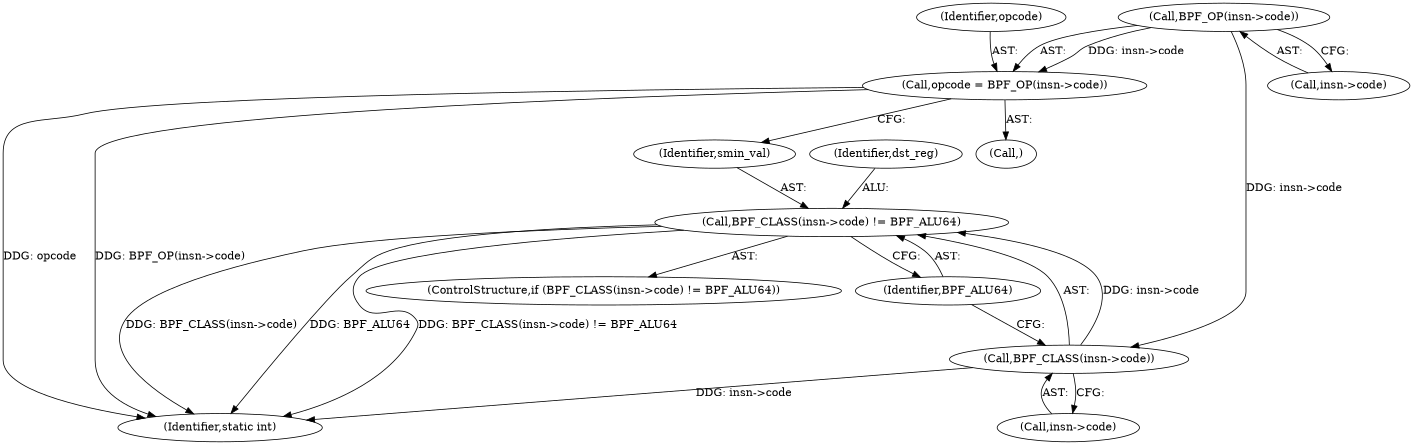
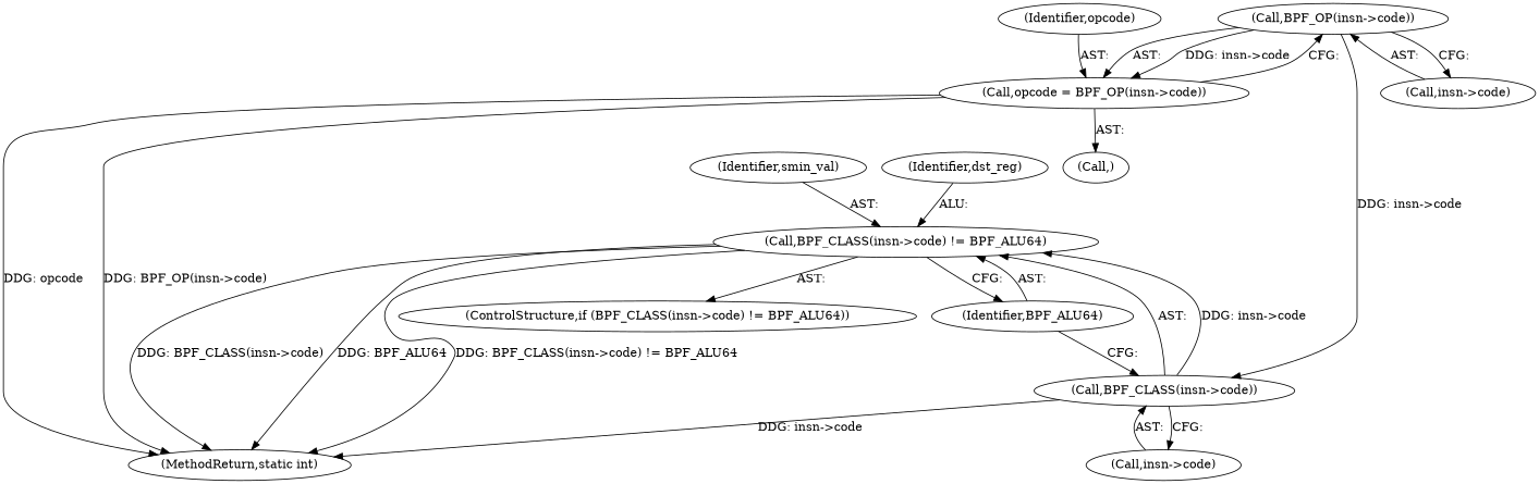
  digraph {
    n1 [label="(Call,BPF_OP(insn->code))"]
    n2 [label="(Call,opcode = BPF_OP(insn->code))"]
    n3 [label="(Call,BPF_CLASS(insn->code))"]
    n4 [label="(Call,insn->code)"]
    n5 [label="(Call,)"]
-   n6 [label="(Identifier,static int)"]
+   n6 [label="(MethodReturn,static int)"]
    n7 [label="(Call,BPF_CLASS(insn->code) != BPF_ALU64)"]
    n8 [label="(Call,insn->code)"]
    n9 [label="(ControlStructure,if (BPF_CLASS(insn->code) != BPF_ALU64))"]
    n10 [label="(Identifier,BPF_ALU64)"]
    n11 [label="(Identifier,dst_reg)"]
    n12 [label="(Identifier,smin_val)"]
    n13 [label="(Identifier,opcode)"]
    n1 -> n2 [label="AST: "]
    n1 -> n2 [label="DDG: insn->code"]
    n1 -> n3 [label="DDG: insn->code"]
    n1 -> n4 [label="CFG: "]
-   n2 -> n12 [label="CFG: "]
+   n2 -> n1 [label="CFG: "]
    n2 -> n5 [label="AST: "]
    n2 -> n6 [label="DDG: opcode"]
    n2 -> n6 [label="DDG: BPF_OP(insn->code)"]
    n3 -> n6 [label="DDG: insn->code"]
    n3 -> n7 [label="AST: "]
    n3 -> n7 [label="DDG: insn->code"]
    n3 -> n8 [label="CFG: "]
    n4 -> n1 [label="AST: "]
    n7 -> n6 [label="DDG: BPF_CLASS(insn->code) != BPF_ALU64"]
    n7 -> n6 [label="DDG: BPF_CLASS(insn->code)"]
    n7 -> n6 [label="DDG: BPF_ALU64"]
    n7 -> n9 [label="AST: "]
    n7 -> n10 [label="CFG: "]
    n8 -> n3 [label="AST: "]
    n10 -> n3 [label="CFG: "]
    n10 -> n7 [label="AST: "]
    n11 -> n7 [label="ALU: "]
    n12 -> n7 [label="AST: "]
    n13 -> n2 [label="AST: "]
  }
